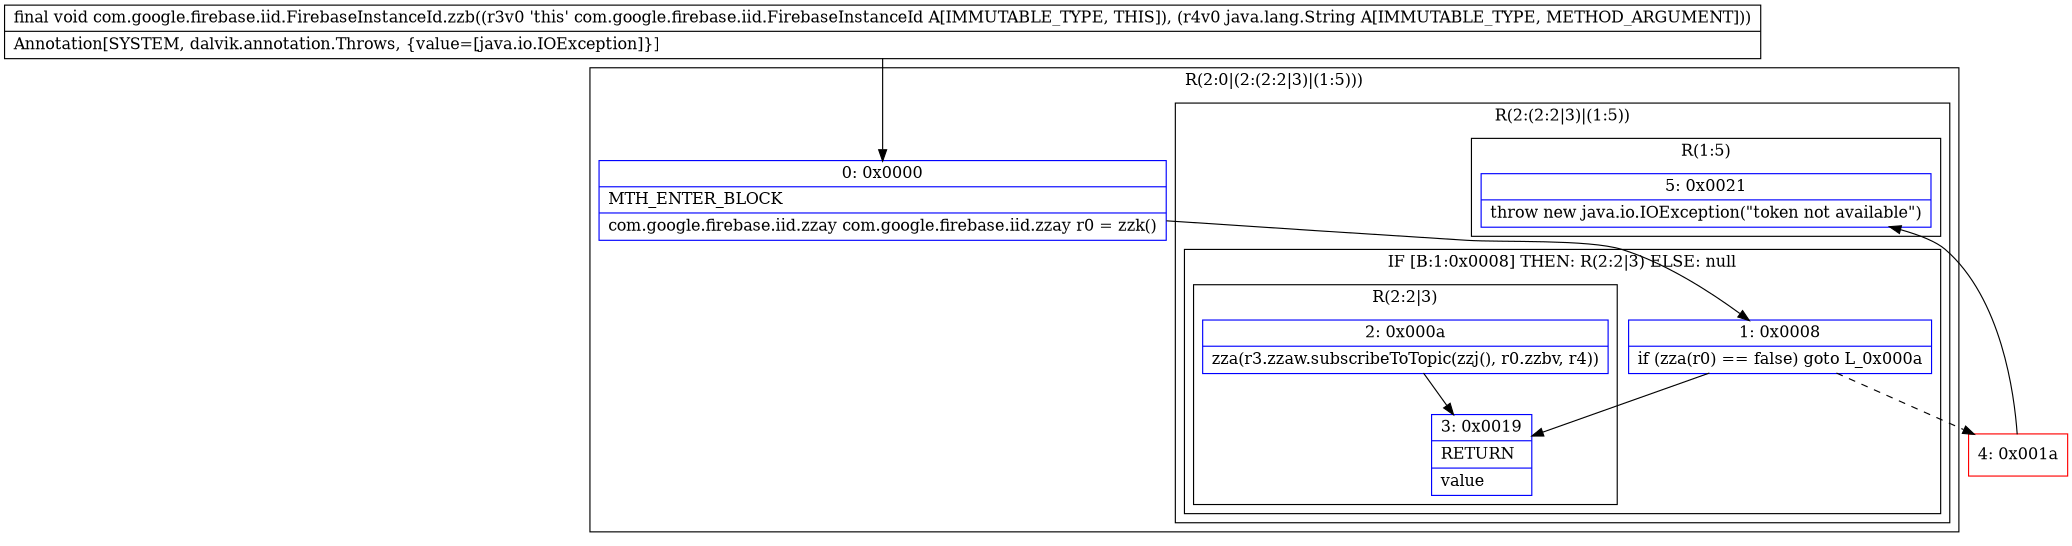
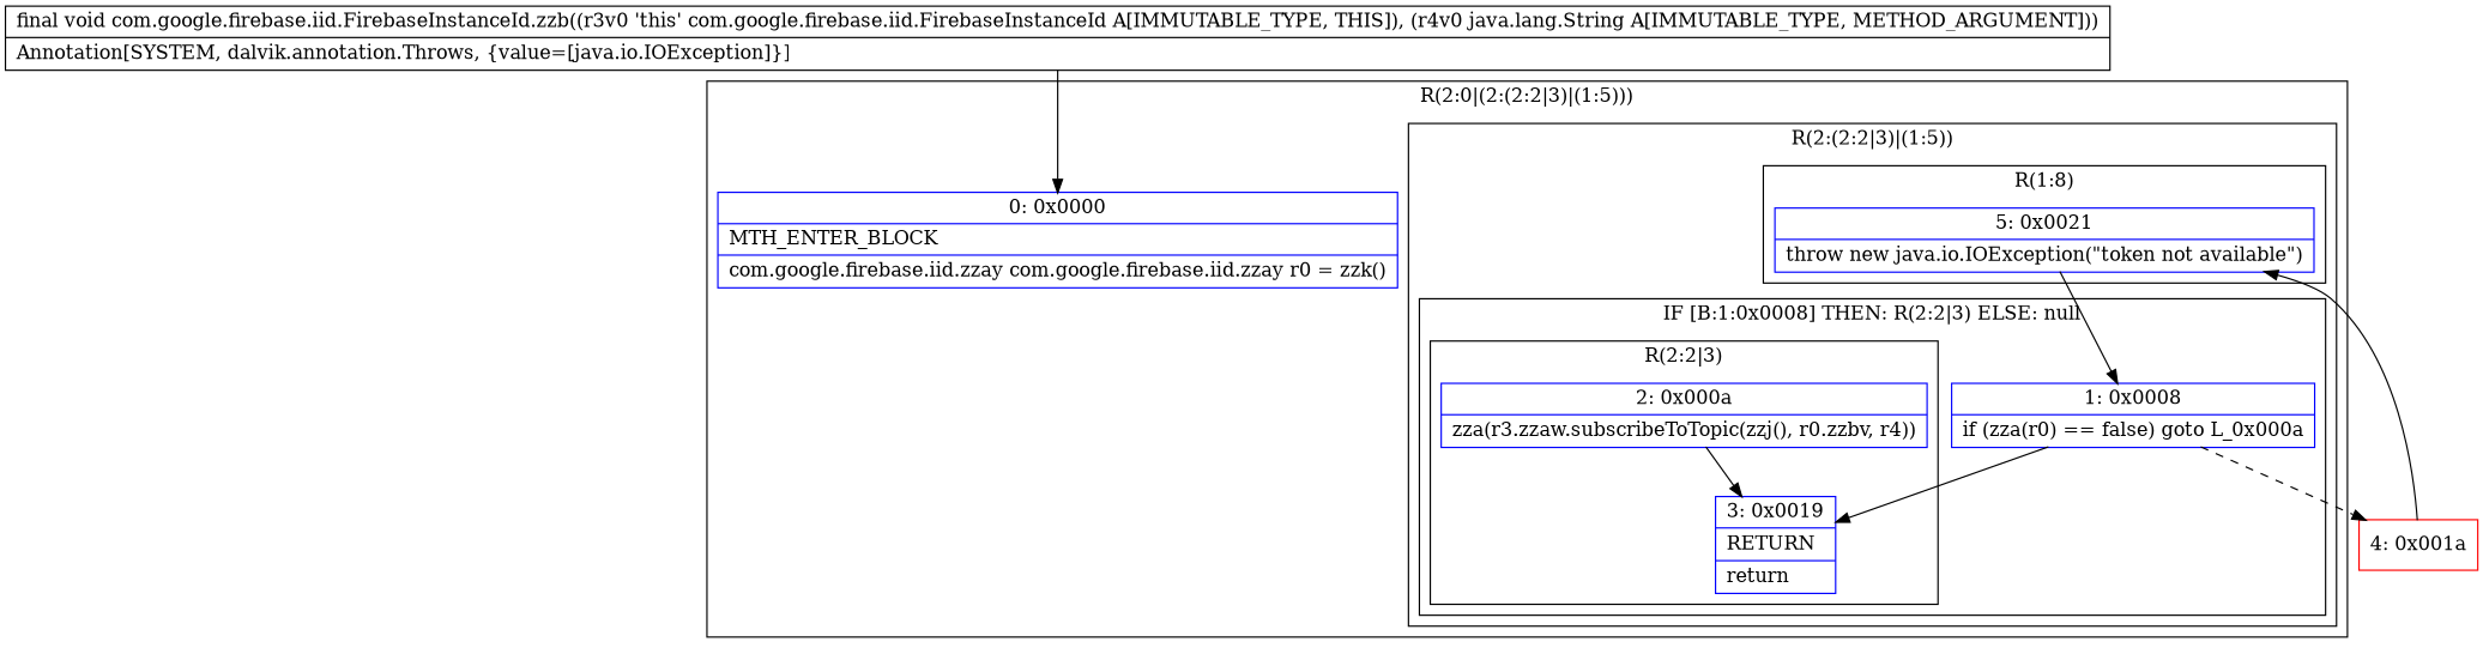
  digraph {
    node [color=blue shape=record]
    n1 [label="{2\:\ 0x000a|zza(r3.zzaw.subscribeToTopic(zzj(), r0.zzbv, r4))\l}"]
-   n2 [label="{3\:\ 0x0019|RETURN\l|value\l}"]
+   n2 [label="{3\:\ 0x0019|RETURN\l|return\l}"]
    n3 [label="{1\:\ 0x0008|if (zza(r0) == false) goto L_0x000a\l}"]
    n4 [label="{5\:\ 0x0021|throw new java.io.IOException(\"token not available\")\l}"]
    n5 [label="{0\:\ 0x0000|MTH_ENTER_BLOCK\l|com.google.firebase.iid.zzay com.google.firebase.iid.zzay r0 = zzk()\l}"]
    n6 [color=red label="{4\:\ 0x001a}"]
    n7 [label="{final void com.google.firebase.iid.FirebaseInstanceId.zzb((r3v0 'this' com.google.firebase.iid.FirebaseInstanceId A[IMMUTABLE_TYPE, THIS]), (r4v0 java.lang.String A[IMMUTABLE_TYPE, METHOD_ARGUMENT]))  | Annotation[SYSTEM, dalvik.annotation.Throws, \{value=[java.io.IOException]\}]\l}" color=""]
    subgraph cluster_1 {
      label="R(2:0|(2:(2:2|3)|(1:5)))"
      n5
      subgraph cluster_2 {
        label="R(2:(2:2|3)|(1:5))"
        subgraph cluster_3 {
          label="IF [B:1:0x0008] THEN: R(2:2|3) ELSE: null"
          n3
          subgraph cluster_4 {
            label="R(2:2|3)"
            n1
            n2
          }
        }
        subgraph cluster_5 {
-         label="R(1:5)"
+         label="R(1:8)"
          n4
        }
      }
    }
    n1 -> n2
    n3 -> n2
    n3 -> n6 [style=dashed]
-   n5 -> n3
+   n4 -> n3
    n6 -> n4
    n7 -> n5
  }
